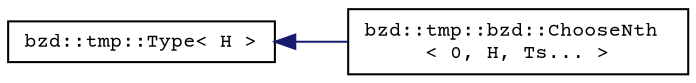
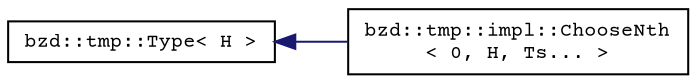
  digraph {
    rankdir=LR
    fontname="Courier Prime"
    node [color=black fillcolor=white fontname="Courier Prime" fontsize=10 shape=record style=filled]
    n1 [height=0.2 label="bzd::tmp::Type\< H \>" width=0.4]
-   n2 [height=0.2 label="bzd::tmp::bzd::ChooseNth\l\< 0, H, Ts... \>" width=0.4]
+   n2 [height=0.2 label="bzd::tmp::impl::ChooseNth\l\< 0, H, Ts... \>" width=0.4]
    n1 -> n2 [color=midnightblue dir=back fontname="Courier Prime" fontsize=10 labelfontname=Helvetica labelfontsize=10 style=solid]
  }
